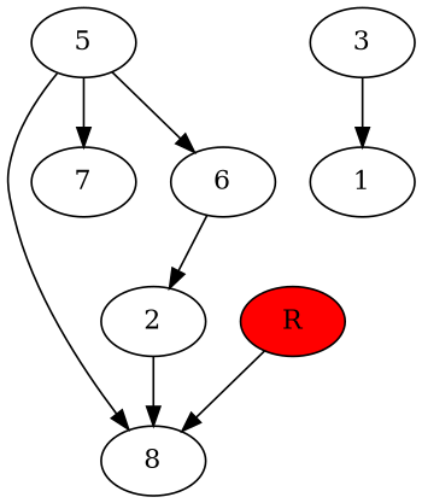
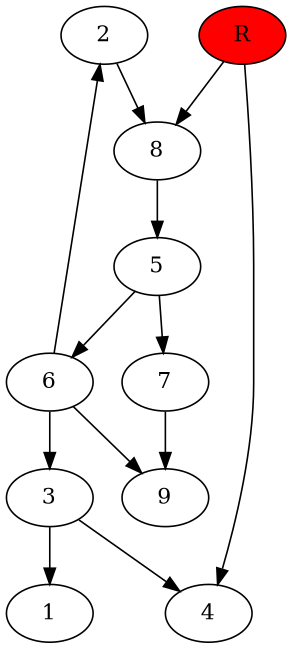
  digraph {
    2
    8
    7
+   9
    3
    1
+   4
    5
    6
    R [fillcolor="#ff0000" style=filled]
    2 -> 8
+   7 -> 9
    3 -> 1
-   5 -> 8
+   3 -> 4
+   8 -> 5
    5 -> 7
    5 -> 6
    6 -> 2
+   6 -> 9
+   6 -> 3
    R -> 8
+   R -> 4
  }
